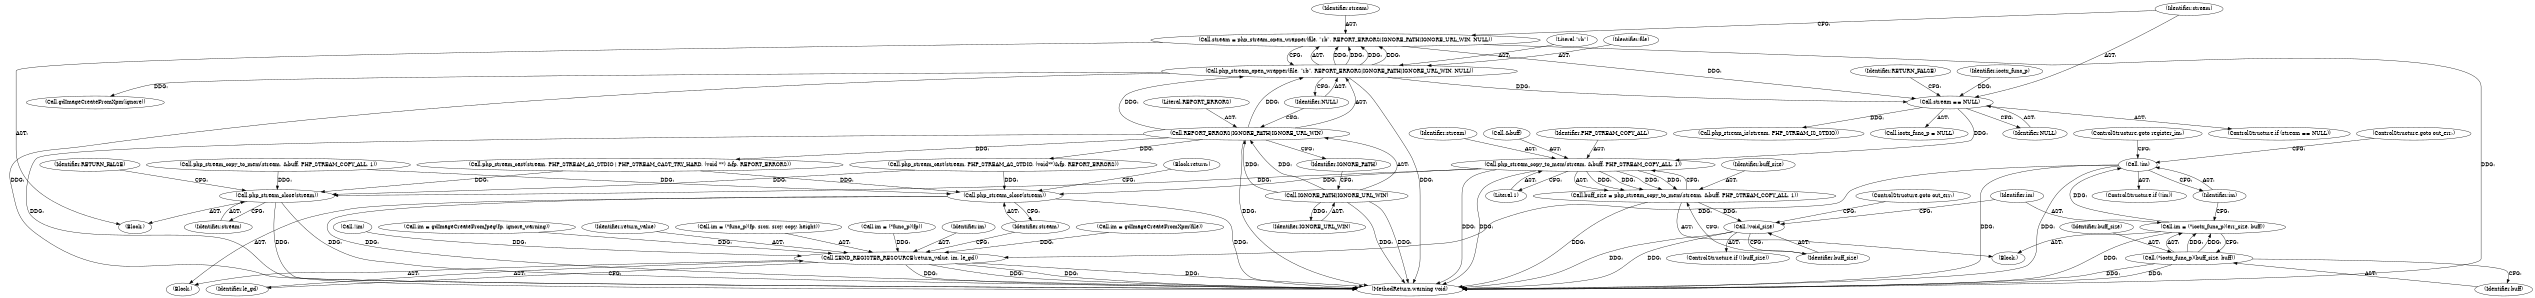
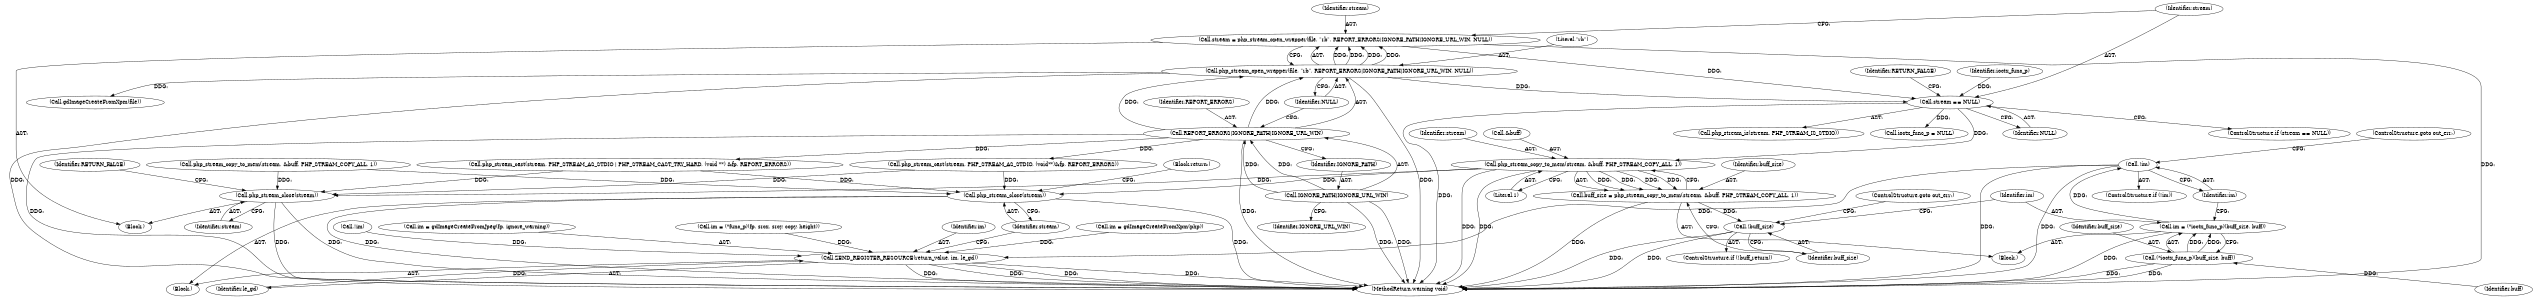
  digraph {
    n1 [label="(Call,php_stream_copy_to_mem(stream, &buff, PHP_STREAM_COPY_ALL, 1))"]
    n2 [label="(Call,buff_size = php_stream_copy_to_mem(stream, &buff, PHP_STREAM_COPY_ALL, 1))"]
    n3 [label="(Call,php_stream_close(stream))"]
    n4 [label="(Call,php_stream_close(stream))"]
    n5 [label="(Literal,1)"]
    n6 [label="(MethodReturn,warning void)"]
-   n7 [label="(Call,!void_size)"]
+   n7 [label="(Call,!buff_size)"]
    n8 [label="(Block,)"]
    n9 [label="(Block,)"]
    n10 [label="(Identifier,stream)"]
    n11 [label="(Block,)"]
    n12 [label="(Identifier,stream)"]
    n13 [label="(Call,stream == NULL)"]
    n14 [label="(ControlStructure,if (stream == NULL))"]
    n15 [label="(Call,php_stream_is(stream, PHP_STREAM_IS_STDIO))"]
    n16 [label="(Call,ioctx_func_p = NULL)"]
    n17 [label="(Identifier,NULL)"]
    n18 [label="(Call,stream = php_stream_open_wrapper(file, \"rb\", REPORT_ERRORS|IGNORE_PATH|IGNORE_URL_WIN, NULL))"]
    n19 [label="(Call,php_stream_open_wrapper(file, \"rb\", REPORT_ERRORS|IGNORE_PATH|IGNORE_URL_WIN, NULL))"]
    n20 [label="(Identifier,NULL)"]
-   n21 [label="(Call,gdImageCreateFromXpm(ignore))"]
+   n21 [label="(Call,gdImageCreateFromXpm(file))"]
    n22 [label="(Call,REPORT_ERRORS|IGNORE_PATH|IGNORE_URL_WIN)"]
    n23 [label="(Call,php_stream_cast(stream, PHP_STREAM_AS_STDIO | PHP_STREAM_CAST_TRY_HARD, (void **) &fp, REPORT_ERRORS))"]
    n24 [label="(Call,php_stream_cast(stream, PHP_STREAM_AS_STDIO, (void**)&fp, REPORT_ERRORS))"]
    n25 [label="(Identifier,IGNORE_PATH)"]
    n26 [label="(Call,IGNORE_PATH|IGNORE_URL_WIN)"]
    n27 [label="(Identifier,IGNORE_URL_WIN)"]
    n28 [label="(Identifier,buff_size)"]
-   n29 [label="(ControlStructure,if (!buff_size))"]
+   n29 [label="(ControlStructure,if (!buff_return))"]
    n30 [label="(Call,(*ioctx_func_p)(buff_size, buff))"]
-   n31 [label="(Call,im = (*ioctx_func_p)(err_size, buff))"]
+   n31 [label="(Call,im = (*ioctx_func_p)(buff_size, buff))"]
    n32 [label="(Identifier,buff)"]
    n33 [label="(Call,!im)"]
    n34 [label="(Call,ZEND_REGISTER_RESOURCE(return_value, im, le_gd))"]
    n35 [label="(ControlStructure,if (!im))"]
    n36 [label="(Identifier,im)"]
    n37 [label="(Identifier,le_gd)"]
    n38 [label="(Literal,\"rb\")"]
    n39 [label="(Identifier,RETURN_FALSE)"]
    n40 [label="(Call,&buff)"]
    n41 [label="(Call,im = gdImageCreateFromJpeg(fp, ignore_warning))"]
-   n42 [label="(Identifier,return_value)"]
    n43 [label="(Identifier,ioctx_func_p)"]
-   n44 [label="(Identifier,file)"]
    n45 [label="(Identifier,stream)"]
    n46 [label="(Identifier,stream)"]
    n47 [label="(Call,im = (*func_p)(fp, srcx, srcy, copy, height))"]
    n48 [label="(Call,php_stream_copy_to_mem(stream, &buff, PHP_STREAM_COPY_ALL, 1))"]
    n49 [label="(ControlStructure,goto out_err;)"]
    n50 [label="(Block,return;)"]
-   n51 [label="(Identifier,PHP_STREAM_COPY_ALL)"]
-   n52 [label="(ControlStructure,goto register_im;)"]
-   n53 [label="(Call,im = (*func_p)(fp))"]
    n54 [label="(ControlStructure,goto out_err;)"]
    n55 [label="(Identifier,im)"]
-   n56 [label="(Call,im = gdImageCreateFromXpm(file))"]
+   n56 [label="(Call,im = gdImageCreateFromXpm(php))"]
    n57 [label="(Call,!im)"]
    n58 [label="(Identifier,RETURN_FALSE)"]
    n59 [label="(Identifier,buff_size)"]
    n60 [label="(Identifier,stream)"]
-   n61 [label="(Literal,REPORT_ERRORS)"]
+   n61 [label="(Identifier,REPORT_ERRORS)"]
    n62 [label="(Identifier,im)"]
    n63 [label="(Identifier,buff_size)"]
    n1 -> n2 [label="AST: "]
    n1 -> n2 [label="DDG: "]
    n1 -> n2 [label="DDG: "]
    n1 -> n2 [label="DDG: "]
    n1 -> n2 [label="DDG: "]
    n1 -> n3 [label="DDG: "]
    n1 -> n4 [label="DDG: "]
    n1 -> n5 [label="CFG: "]
    n1 -> n6 [label="DDG: "]
    n1 -> n6 [label="DDG: "]
    n2 -> n1 [label="CFG: "]
    n2 -> n6 [label="DDG: "]
    n2 -> n7 [label="DDG: "]
    n2 -> n8 [label="AST: "]
    n3 -> n6 [label="DDG: "]
    n3 -> n6 [label="DDG: "]
    n3 -> n9 [label="AST: "]
    n3 -> n10 [label="CFG: "]
    n4 -> n6 [label="DDG: "]
    n4 -> n6 [label="DDG: "]
    n4 -> n11 [label="AST: "]
    n4 -> n12 [label="CFG: "]
    n5 -> n1 [label="AST: "]
    n7 -> n6 [label="DDG: "]
    n7 -> n6 [label="DDG: "]
    n7 -> n28 [label="CFG: "]
    n7 -> n29 [label="AST: "]
    n10 -> n3 [label="AST: "]
    n10 -> n34 [label="CFG: "]
    n12 -> n4 [label="AST: "]
    n13 -> n1 [label="DDG: "]
-   n13 -> n14 [label="AST: "]
-   n13 -> n15 [label="DDG: "]
-   n13 -> n16 [label="AST: "]
+   n13 -> n6 [label="DDG: "]
+   n13 -> n14 [label="CFG: "]
+   n13 -> n15 [label="AST: "]
+   n13 -> n16 [label="DDG: "]
    n13 -> n17 [label="CFG: "]
    n17 -> n13 [label="AST: "]
    n18 -> n6 [label="DDG: "]
    n18 -> n11 [label="AST: "]
    n18 -> n13 [label="DDG: "]
    n18 -> n19 [label="CFG: "]
    n19 -> n6 [label="DDG: "]
    n19 -> n6 [label="DDG: "]
    n19 -> n13 [label="DDG: "]
    n19 -> n18 [label="AST: "]
    n19 -> n18 [label="DDG: "]
    n19 -> n18 [label="DDG: "]
    n19 -> n18 [label="DDG: "]
    n19 -> n18 [label="DDG: "]
    n19 -> n20 [label="CFG: "]
    n19 -> n21 [label="DDG: "]
    n20 -> n19 [label="AST: "]
    n20 -> n22 [label="CFG: "]
    n22 -> n6 [label="DDG: "]
    n22 -> n6 [label="DDG: "]
    n22 -> n19 [label="AST: "]
    n22 -> n19 [label="DDG: "]
    n22 -> n19 [label="DDG: "]
    n22 -> n23 [label="DDG: "]
    n22 -> n24 [label="DDG: "]
    n22 -> n25 [label="CFG: "]
    n23 -> n3 [label="DDG: "]
    n23 -> n4 [label="DDG: "]
    n24 -> n3 [label="DDG: "]
    n24 -> n4 [label="DDG: "]
-   n25 -> n26 [label="CFG: "]
+   n25 -> n26 [label="AST: "]
    n26 -> n6 [label="DDG: "]
    n26 -> n6 [label="DDG: "]
    n26 -> n22 [label="AST: "]
    n26 -> n22 [label="DDG: "]
    n26 -> n22 [label="DDG: "]
-   n26 -> n27 [label="DDG: "]
-   n27 -> n26 [label="AST: "]
+   n26 -> n27 [label="CFG: "]
    n28 -> n2 [label="CFG: "]
    n28 -> n7 [label="AST: "]
    n30 -> n6 [label="DDG: "]
    n30 -> n6 [label="DDG: "]
    n30 -> n31 [label="AST: "]
    n30 -> n31 [label="DDG: "]
    n30 -> n31 [label="DDG: "]
-   n30 -> n32 [label="CFG: "]
    n31 -> n6 [label="DDG: "]
    n31 -> n8 [label="AST: "]
    n31 -> n30 [label="CFG: "]
    n31 -> n33 [label="DDG: "]
-   n32 -> n30 [label="AST: "]
+   n32 -> n30 [label="DDG: "]
    n33 -> n6 [label="DDG: "]
    n33 -> n6 [label="DDG: "]
    n33 -> n34 [label="DDG: "]
    n33 -> n35 [label="AST: "]
    n33 -> n36 [label="CFG: "]
    n34 -> n6 [label="DDG: "]
    n34 -> n6 [label="DDG: "]
    n34 -> n6 [label="DDG: "]
    n34 -> n6 [label="DDG: "]
    n34 -> n9 [label="AST: "]
-   n34 -> n37 [label="CFG: "]
+   n34 -> n37 [label="AST: "]
    n36 -> n31 [label="CFG: "]
    n36 -> n33 [label="AST: "]
-   n37 -> n34 [label="AST: "]
+   n37 -> n34 [label="DDG: "]
    n38 -> n19 [label="AST: "]
    n39 -> n13 [label="CFG: "]
    n40 -> n1 [label="AST: "]
-   n41 -> n34 [label="DDG: "]
-   n42 -> n34 [label="AST: "]
+   n41 -> n34 [label="AST: "]
    n43 -> n13 [label="DDG: "]
-   n44 -> n19 [label="AST: "]
    n45 -> n18 [label="AST: "]
    n46 -> n13 [label="AST: "]
    n46 -> n18 [label="CFG: "]
-   n47 -> n34 [label="AST: "]
+   n47 -> n34 [label="DDG: "]
    n48 -> n3 [label="DDG: "]
    n48 -> n4 [label="DDG: "]
    n49 -> n7 [label="CFG: "]
    n50 -> n3 [label="CFG: "]
-   n51 -> n1 [label="AST: "]
-   n52 -> n33 [label="CFG: "]
-   n53 -> n34 [label="DDG: "]
    n54 -> n33 [label="CFG: "]
    n55 -> n34 [label="AST: "]
    n56 -> n34 [label="DDG: "]
    n57 -> n34 [label="DDG: "]
    n58 -> n4 [label="CFG: "]
    n59 -> n2 [label="AST: "]
    n60 -> n1 [label="AST: "]
    n61 -> n22 [label="AST: "]
    n62 -> n7 [label="CFG: "]
    n62 -> n31 [label="AST: "]
    n63 -> n30 [label="AST: "]
  }
